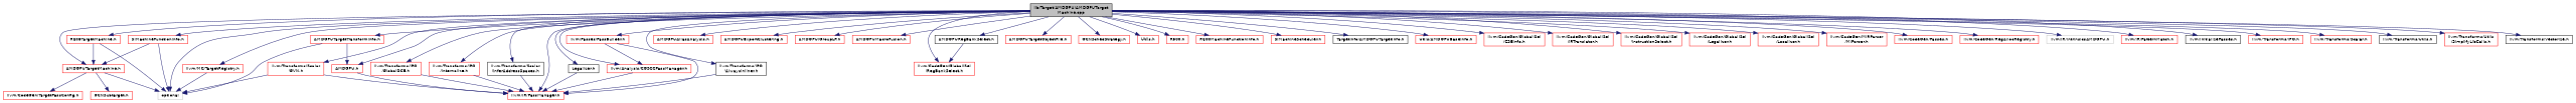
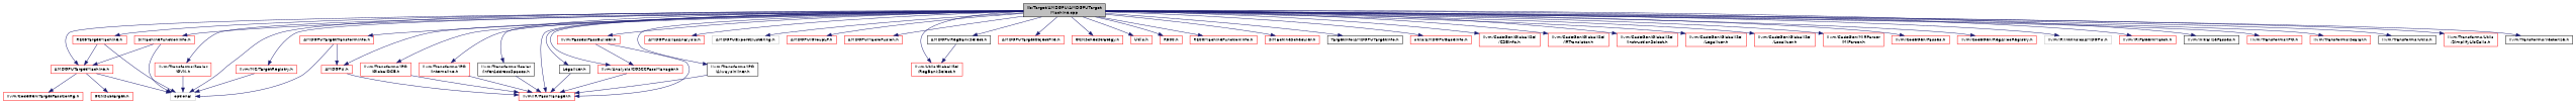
  digraph {
    node [color=red fontname=Helvetica fontsize=10 shape=record]
    edge [color=midnightblue fontname=Helvetica fontsize=10 labelfontname=Helvetica labelfontsize=10 style=solid]
    n1 [color=black fillcolor=grey75 fontcolor=black height=0.2 label="lib/Target/AMDGPU/AMDGPUTarget\lMachine.cpp" style=filled width=0.4]
    n2 [height=0.2 label="AMDGPUTargetMachine.h" width=0.4]
    n3 [color=grey75 height=0.2 label=optional width=0.4]
    n4 [height=0.2 label="AMDGPU.h" width=0.4]
    n5 [height=0.2 label="llvm/IR/PassManager.h" width=0.4]
    n6 [height=0.2 label="AMDGPUAliasAnalysis.h" width=0.4]
    n7 [color=black height=0.2 label="Legalizer.h" width=0.4]
-   n8 [height=0.2 label="AMDGPUExportClustering.h" width=0.4]
+   n8 [color=grey75 height=0.2 label="AMDGPUExportClustering.h" width=0.4]
    n9 [height=0.2 label="AMDGPUIGroupLP.h" width=0.4]
    n10 [height=0.2 label="AMDGPUMacroFusion.h" width=0.4]
    n11 [color=black height=0.2 label="AMDGPURegBankSelect.h" width=0.4]
-   n12 [height=0.2 label="llvm/CodeGen/GlobalISel\l/RegBankSelect.h" width=0.4]
+   n12 [height=0.2 label="llvm/Utils/GlobalISel\l/RegBankSelect.h" width=0.4]
    n13 [height=0.2 label="AMDGPUTargetObjectFile.h" width=0.4]
    n14 [height=0.2 label="AMDGPUTargetTransformInfo.h" width=0.4]
    n15 [height=0.2 label="GCNSchedStrategy.h" width=0.4]
    n16 [height=0.2 label="Utils.h" width=0.4]
    n17 [height=0.2 label="R500.h" width=0.4]
    n18 [height=0.2 label="R600MachineFunctionInfo.h" width=0.4]
    n19 [height=0.2 label="R605TargetMachine.h" width=0.4]
    n20 [height=0.2 label="SIMachineFunctionInfo.h" width=0.4]
    n21 [height=0.2 label="SIMachineScheduler.h" width=0.4]
    n22 [color=black height=0.2 label="TargetInfo/AMDGPUTargetInfo.h" width=0.4]
    n23 [height=0.2 label="Utils/AMDGPUBaseInfo.h" width=0.4]
    n24 [height=0.2 label="llvm/Analysis/CGSCCPassManager.h" width=0.4]
    n25 [height=0.2 label="llvm/CodeGen/GlobalISel\l/CSEInfo.h" width=0.4]
    n26 [height=0.2 label="llvm/CodeGen/GlobalISel\l/IRTranslator.h" width=0.4]
    n27 [height=0.2 label="llvm/CodeGen/GlobalISel\l/InstructionSelect.h" width=0.4]
    n28 [height=0.2 label="llvm/CodeGen/GlobalISel\l/Legalizer.h" width=0.4]
    n29 [height=0.2 label="llvm/CodeGen/GlobalISel\l/Localizer.h" width=0.4]
    n30 [height=0.2 label="llvm/CodeGen/MIRParser\l/MIParser.h" width=0.4]
    n31 [height=0.2 label="llvm/CodeGen/Passes.h" width=0.4]
    n32 [height=0.2 label="llvm/CodeGen/RegAllocRegistry.h" width=0.4]
    n33 [color=grey75 height=0.2 label="llvm/IR/IntrinsicsAMDGPU.h" width=0.4]
    n34 [height=0.2 label="llvm/IR/PatternMatch.h" width=0.4]
    n35 [color=black height=0.2 label="llvm/InitializePasses.h" width=0.4]
    n36 [height=0.2 label="llvm/MC/TargetRegistry.h" width=0.4]
    n37 [height=0.2 label="llvm/Passes/PassBuilder.h" width=0.4]
    n38 [height=0.2 label="llvm/Transforms/IPO.h" width=0.4]
    n39 [color=black height=0.2 label="llvm/Transforms/IPO\l/AlwaysInliner.h" width=0.4]
    n40 [height=0.2 label="llvm/Transforms/IPO\l/GlobalDCE.h" width=0.4]
    n41 [height=0.2 label="llvm/Transforms/IPO\l/Internalize.h" width=0.4]
    n42 [height=0.2 label="llvm/Transforms/Scalar.h" width=0.4]
    n43 [height=0.2 label="llvm/Transforms/Scalar\l/GVN.h" width=0.4]
    n44 [color=black height=0.2 label="llvm/Transforms/Scalar\l/InferAddressSpaces.h" width=0.4]
    n45 [color=black height=0.2 label="llvm/Transforms/Utils.h" width=0.4]
    n46 [height=0.2 label="llvm/Transforms/Utils\l/SimplifyLibCalls.h" width=0.4]
    n47 [color=black height=0.2 label="llvm/Transforms/Vectorize.h" width=0.4]
    n48 [height=0.2 label="llvm/CodeGen/TargetPassConfig.h" width=0.4]
    n49 [height=0.2 label="GCNSubtarget.h" width=0.4]
    n1 -> n2
    n1 -> n3
    n1 -> n4
    n1 -> n5
    n1 -> n6
    n1 -> n7
    n1 -> n8
    n1 -> n9
    n1 -> n10
    n1 -> n11
    n1 -> n12
    n1 -> n13
    n1 -> n14
    n1 -> n15
    n1 -> n16
    n1 -> n17
    n1 -> n18
    n1 -> n19
    n1 -> n20
    n1 -> n21
    n1 -> n22
    n1 -> n23
    n1 -> n24
    n1 -> n25
    n1 -> n26
    n1 -> n27
    n1 -> n28
    n1 -> n29
    n1 -> n30
    n1 -> n31
    n1 -> n32
    n1 -> n33
    n1 -> n34
    n1 -> n35
    n1 -> n36
    n1 -> n37
    n1 -> n38
    n1 -> n39
    n1 -> n40
    n1 -> n41
    n1 -> n42
    n1 -> n43
    n1 -> n44
    n1 -> n45
    n1 -> n46
    n1 -> n47
    n2 -> n3
    n2 -> n48
    n2 -> n49
    n4 -> n5
    n7 -> n5
    n11 -> n12
    n14 -> n3
    n14 -> n4
    n19 -> n2
    n19 -> n3
    n20 -> n2
    n20 -> n3
    n24 -> n5
    n36 -> n3
    n37 -> n5
    n37 -> n24
    n39 -> n5
    n40 -> n5
    n41 -> n5
    n43 -> n3
-   n43 -> n5
    n44 -> n5
  }
